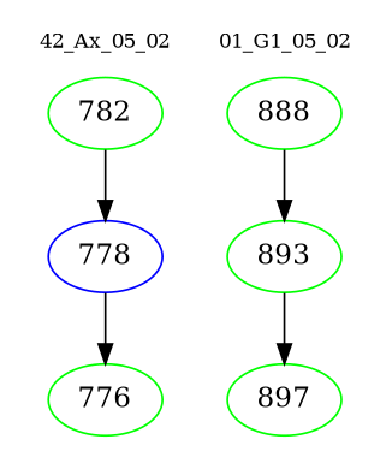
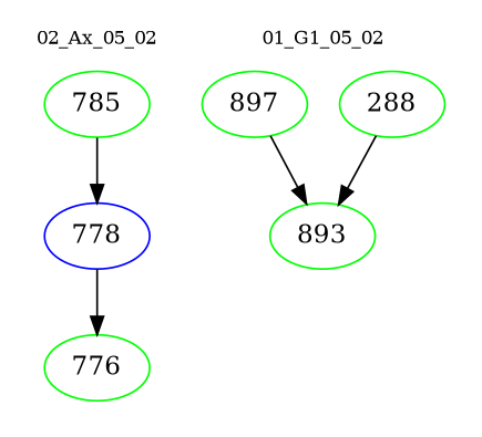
  digraph {
    node [color=green]
    edge [color=black]
-   n1 [label=782]
+   n1 [label=785]
    n2 [color=blue label=778]
    n3 [label=776]
-   n4 [label=888]
+   n4 [label=288]
    n5 [label=893]
    n6 [label=897]
    subgraph cluster_1 {
      color=white
      fontsize=10
-     label="42_Ax_05_02"
+     label="02_Ax_05_02"
      n1
      n2
      n3
    }
    subgraph cluster_2 {
      color=white
      fontsize=10
      label="01_G1_05_02"
      n4
      n5
      n6
    }
    n1 -> n2
    n2 -> n3
    n4 -> n5
-   n5 -> n6
+   n6 -> n5
  }
